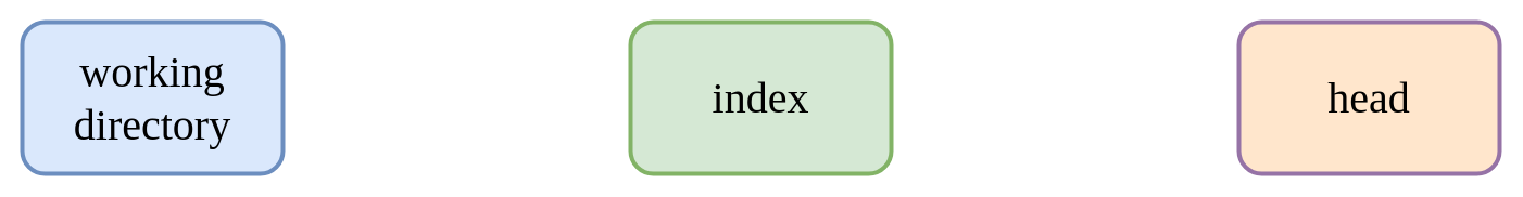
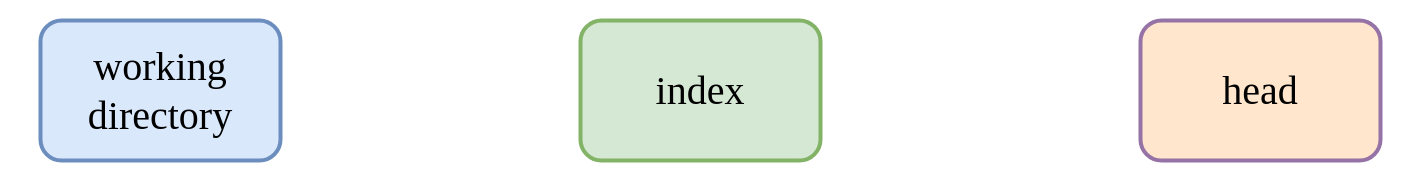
  <mxCell id="0" />
  <mxCell id="1" parent="0" />
- <mxCell id="2" value="&lt;font data-font-src=&quot;https://fonts.googleapis.com/css?family=Source+Sans+Pro&quot; face=&quot;Source Sans Pro&quot; style=&quot;font-size: 40px;&quot;&gt;working directory&lt;/font&gt;" style="rounded=1;whiteSpace=wrap;html=1;fillColor=#dae8fc;strokeColor=#6c8ebf;strokeWidth=4;fontSize=40;" vertex="1" parent="1"><mxGeometry x="20" y="20" width="240" height="140" as="geometry" /></mxCell>
+ <mxCell id="2" value="&lt;font data-font-src=&quot;https://fonts.googleapis.com/css?family=Source+Sans+Pro&quot; face=&quot;Source Sans Pro&quot; style=&quot;font-size: 40px;&quot;&gt;working directory&lt;/font&gt;" style="rounded=1;whiteSpace=wrap;html=1;fillColor=#dae8fc;strokeColor=#6c8ebf;strokeWidth=4;fontSize=40;" vertex="1" parent="1"><mxGeometry x="40" y="20" width="240" height="140" as="geometry" /></mxCell>
  <mxCell id="3" value="&lt;font data-font-src=&quot;https://fonts.googleapis.com/css?family=Source+Sans+Pro&quot; face=&quot;Source Sans Pro&quot; style=&quot;font-size: 40px;&quot;&gt;index&lt;/font&gt;" style="rounded=1;whiteSpace=wrap;html=1;fillColor=#d5e8d4;strokeColor=#82b366;strokeWidth=4;fontSize=40;" vertex="1" parent="1"><mxGeometry x="580" y="20" width="240" height="140" as="geometry" /></mxCell>
  <mxCell id="4" value="&lt;font data-font-src=&quot;https://fonts.googleapis.com/css?family=Source+Sans+Pro&quot; face=&quot;Source Sans Pro&quot; style=&quot;font-size: 40px;&quot;&gt;head&lt;/font&gt;" style="rounded=1;whiteSpace=wrap;html=1;fillColor=#ffe6cc;strokeColor=#9673a6;strokeWidth=4;fontSize=40;" vertex="1" parent="1"><mxGeometry x="1140" y="20" width="240" height="140" as="geometry" /></mxCell>
